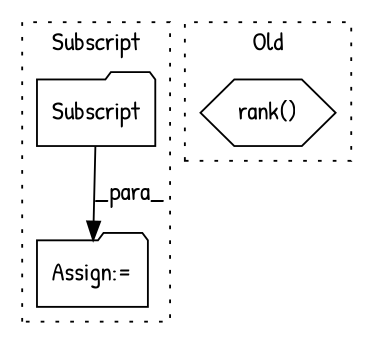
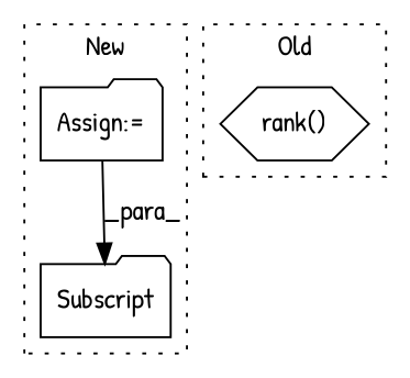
  digraph {
    fontname="Patrick Hand"
    node [shape=folder fontname="Patrick Hand"]
    n1 [a=63 l="35,0" label=Subscript s="8518,0"]
    n2 [a=68 l=3 label="Assign:=" s=8515]
    n3 [a=75 l=57 label="rank()" s=7145 shape=hexagon]
    subgraph cluster_1 {
-     label=Subscript
+     label=New
      style=dotted
      n1
      n2
    }
    subgraph cluster_2 {
      label=Old
      style=dotted
      n3
    }
-   n1 -> n2 [label=_para_ fontname="Patrick Hand"]
+   n2 -> n1 [label=_para_ fontname="Patrick Hand"]
  }
